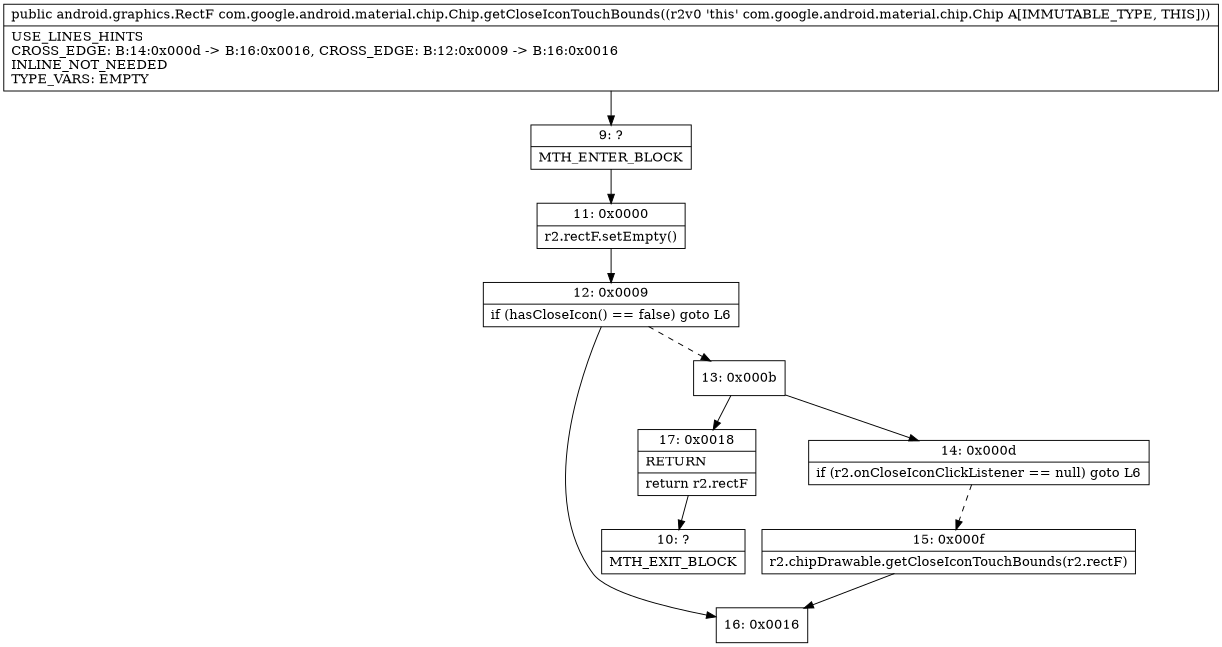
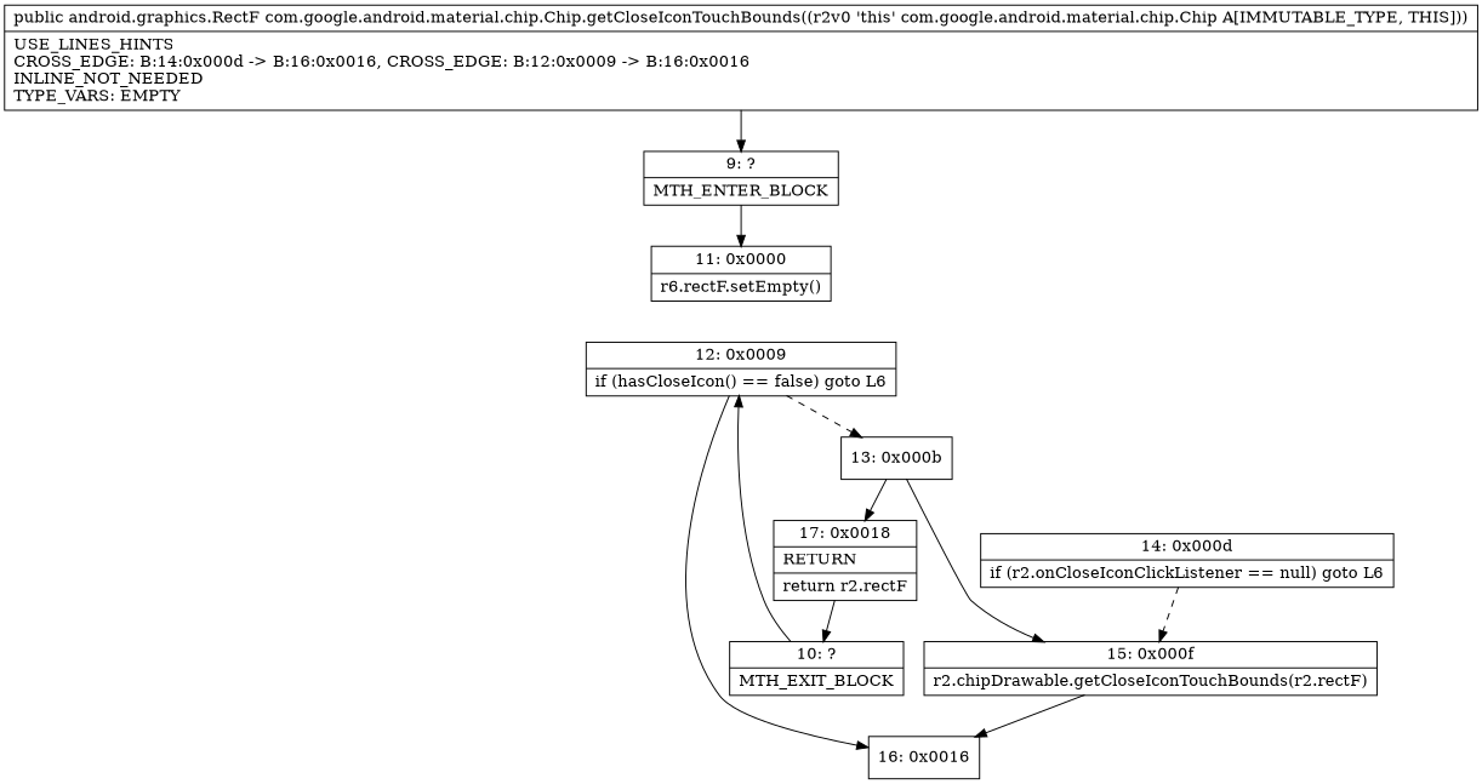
  digraph {
    node [shape=record]
    n1 [label="{9\:\ ?|MTH_ENTER_BLOCK\l}"]
-   n2 [label="{11\:\ 0x0000|r2.rectF.setEmpty()\l}"]
+   n2 [label="{11\:\ 0x0000|r6.rectF.setEmpty()\l}"]
    n3 [label="{12\:\ 0x0009|if (hasCloseIcon() == false) goto L6\l}"]
    n4 [label="{13\:\ 0x000b}"]
    n5 [label="{16\:\ 0x0016}"]
    n6 [label="{14\:\ 0x000d|if (r2.onCloseIconClickListener == null) goto L6\l}"]
    n7 [label="{17\:\ 0x0018|RETURN\l|return r2.rectF\l}"]
    n8 [label="{15\:\ 0x000f|r2.chipDrawable.getCloseIconTouchBounds(r2.rectF)\l}"]
    n9 [label="{10\:\ ?|MTH_EXIT_BLOCK\l}"]
    n10 [label="{public android.graphics.RectF com.google.android.material.chip.Chip.getCloseIconTouchBounds((r2v0 'this' com.google.android.material.chip.Chip A[IMMUTABLE_TYPE, THIS]))  | USE_LINES_HINTS\lCROSS_EDGE: B:14:0x000d \-\> B:16:0x0016, CROSS_EDGE: B:12:0x0009 \-\> B:16:0x0016\lINLINE_NOT_NEEDED\lTYPE_VARS: EMPTY\l}"]
    n1 -> n2
-   n2 -> n3
+   n9 -> n3
    n3 -> n4 [style=dashed]
    n3 -> n5
-   n4 -> n6
+   n4 -> n8
    n4 -> n7
    n6 -> n8 [style=dashed]
    n7 -> n9
    n8 -> n5
    n10 -> n1
  }
